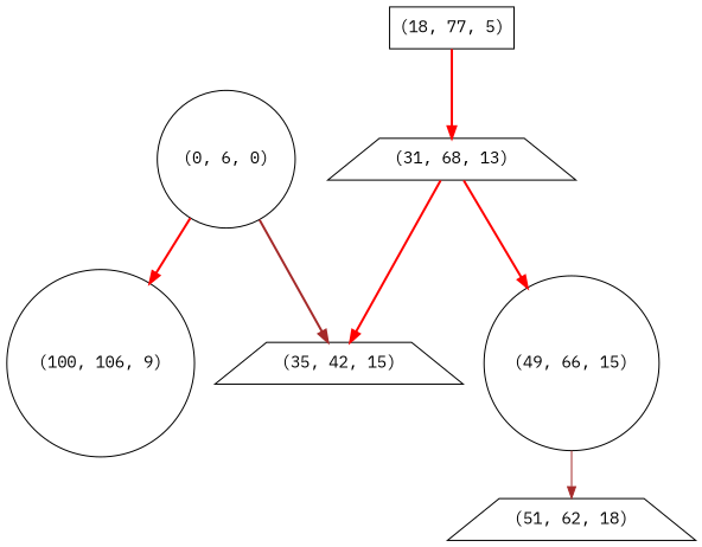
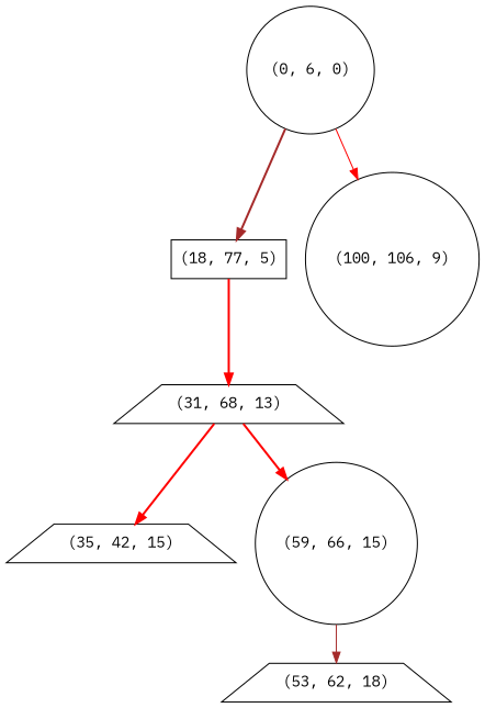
  digraph {
    fontname="IBM Plex Mono"
    node [fontname="IBM Plex Mono" shape=circle]
    edge [color=red fontname="IBM Plex Mono" style=bold]
    n1 [label="(0, 6, 0)"]
    "(18, 77, 5)" [shape=box]
    "(100, 106, 9)"
    "(31, 68, 13)" [shape=trapezium]
    "(35, 42, 15)" [shape=trapezium]
-   "(49, 66, 15)"
-   "(53, 62, 18)" [shape=trapezium label="(51, 62, 18)"]
-   n1 -> "(35, 42, 15)" [color=brown]
-   n1 -> "(100, 106, 9)"
+   "(49, 66, 15)" [label="(59, 66, 15)"]
+   "(53, 62, 18)" [shape=trapezium]
+   n1 -> "(18, 77, 5)" [color=brown]
+   n1 -> "(100, 106, 9)" [style=solid]
    "(18, 77, 5)" -> "(31, 68, 13)"
    "(31, 68, 13)" -> "(35, 42, 15)"
    "(31, 68, 13)" -> "(49, 66, 15)"
    "(49, 66, 15)" -> "(53, 62, 18)" [color=brown style=solid]
  }
